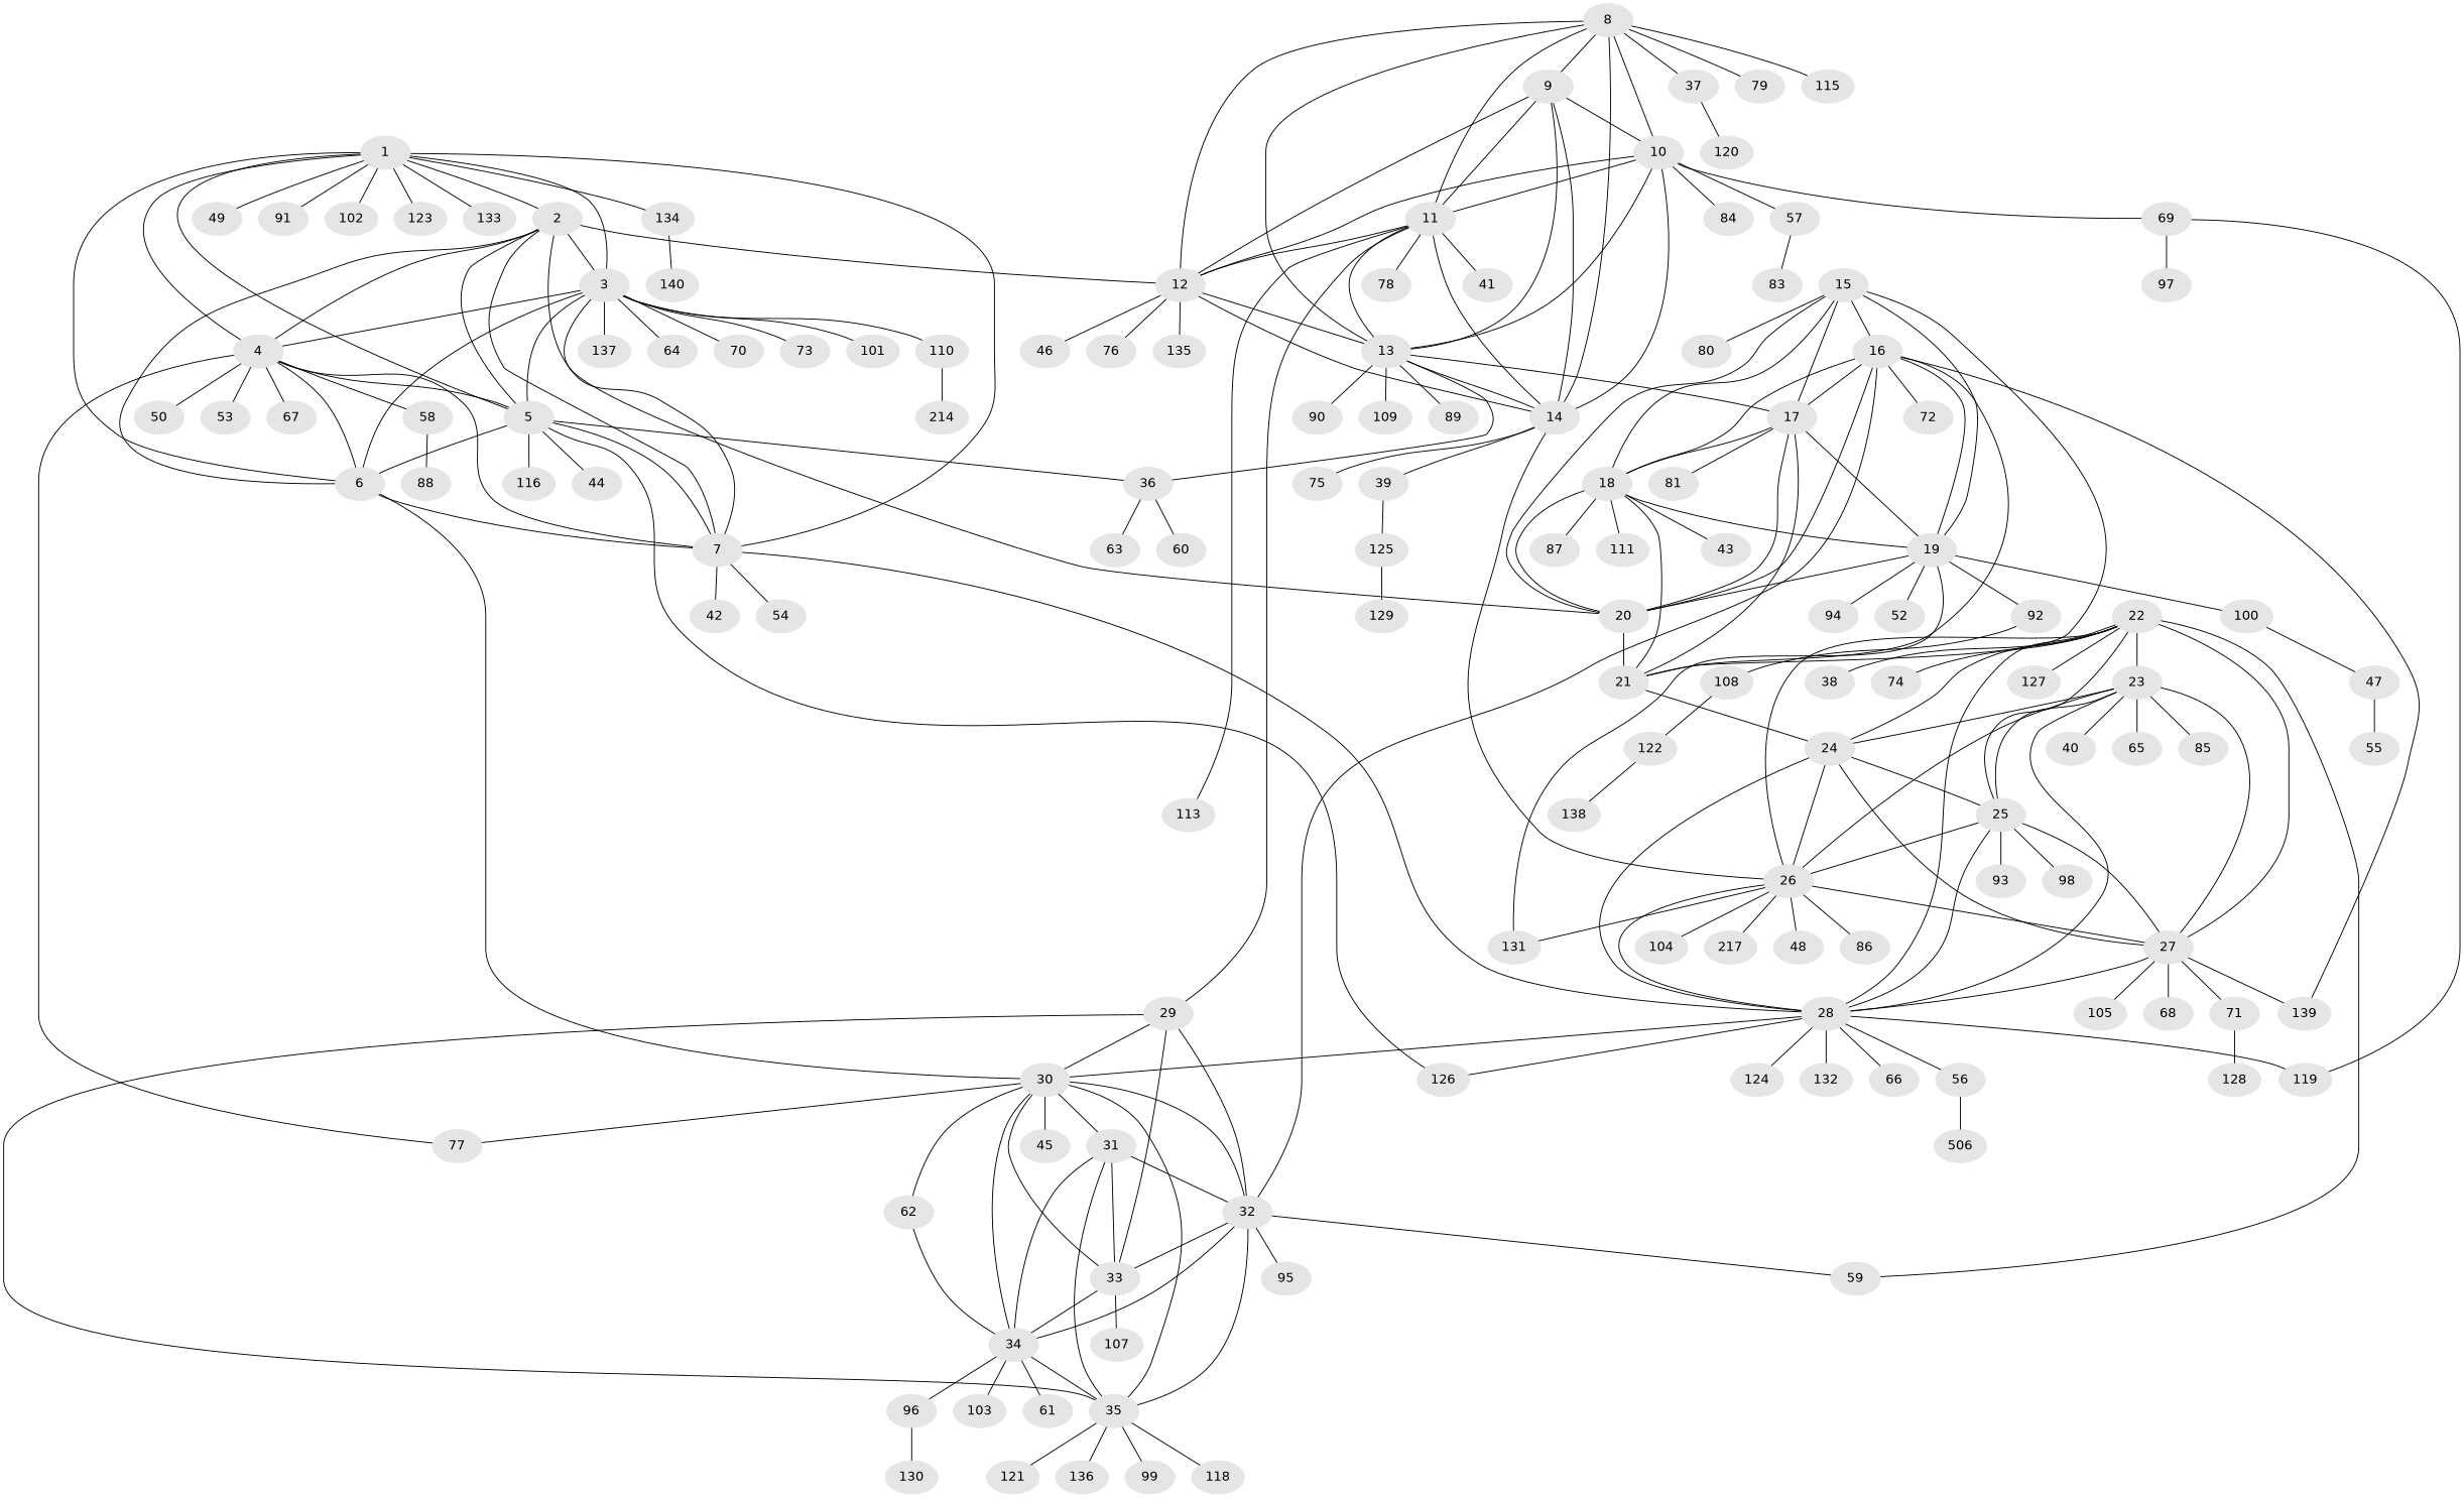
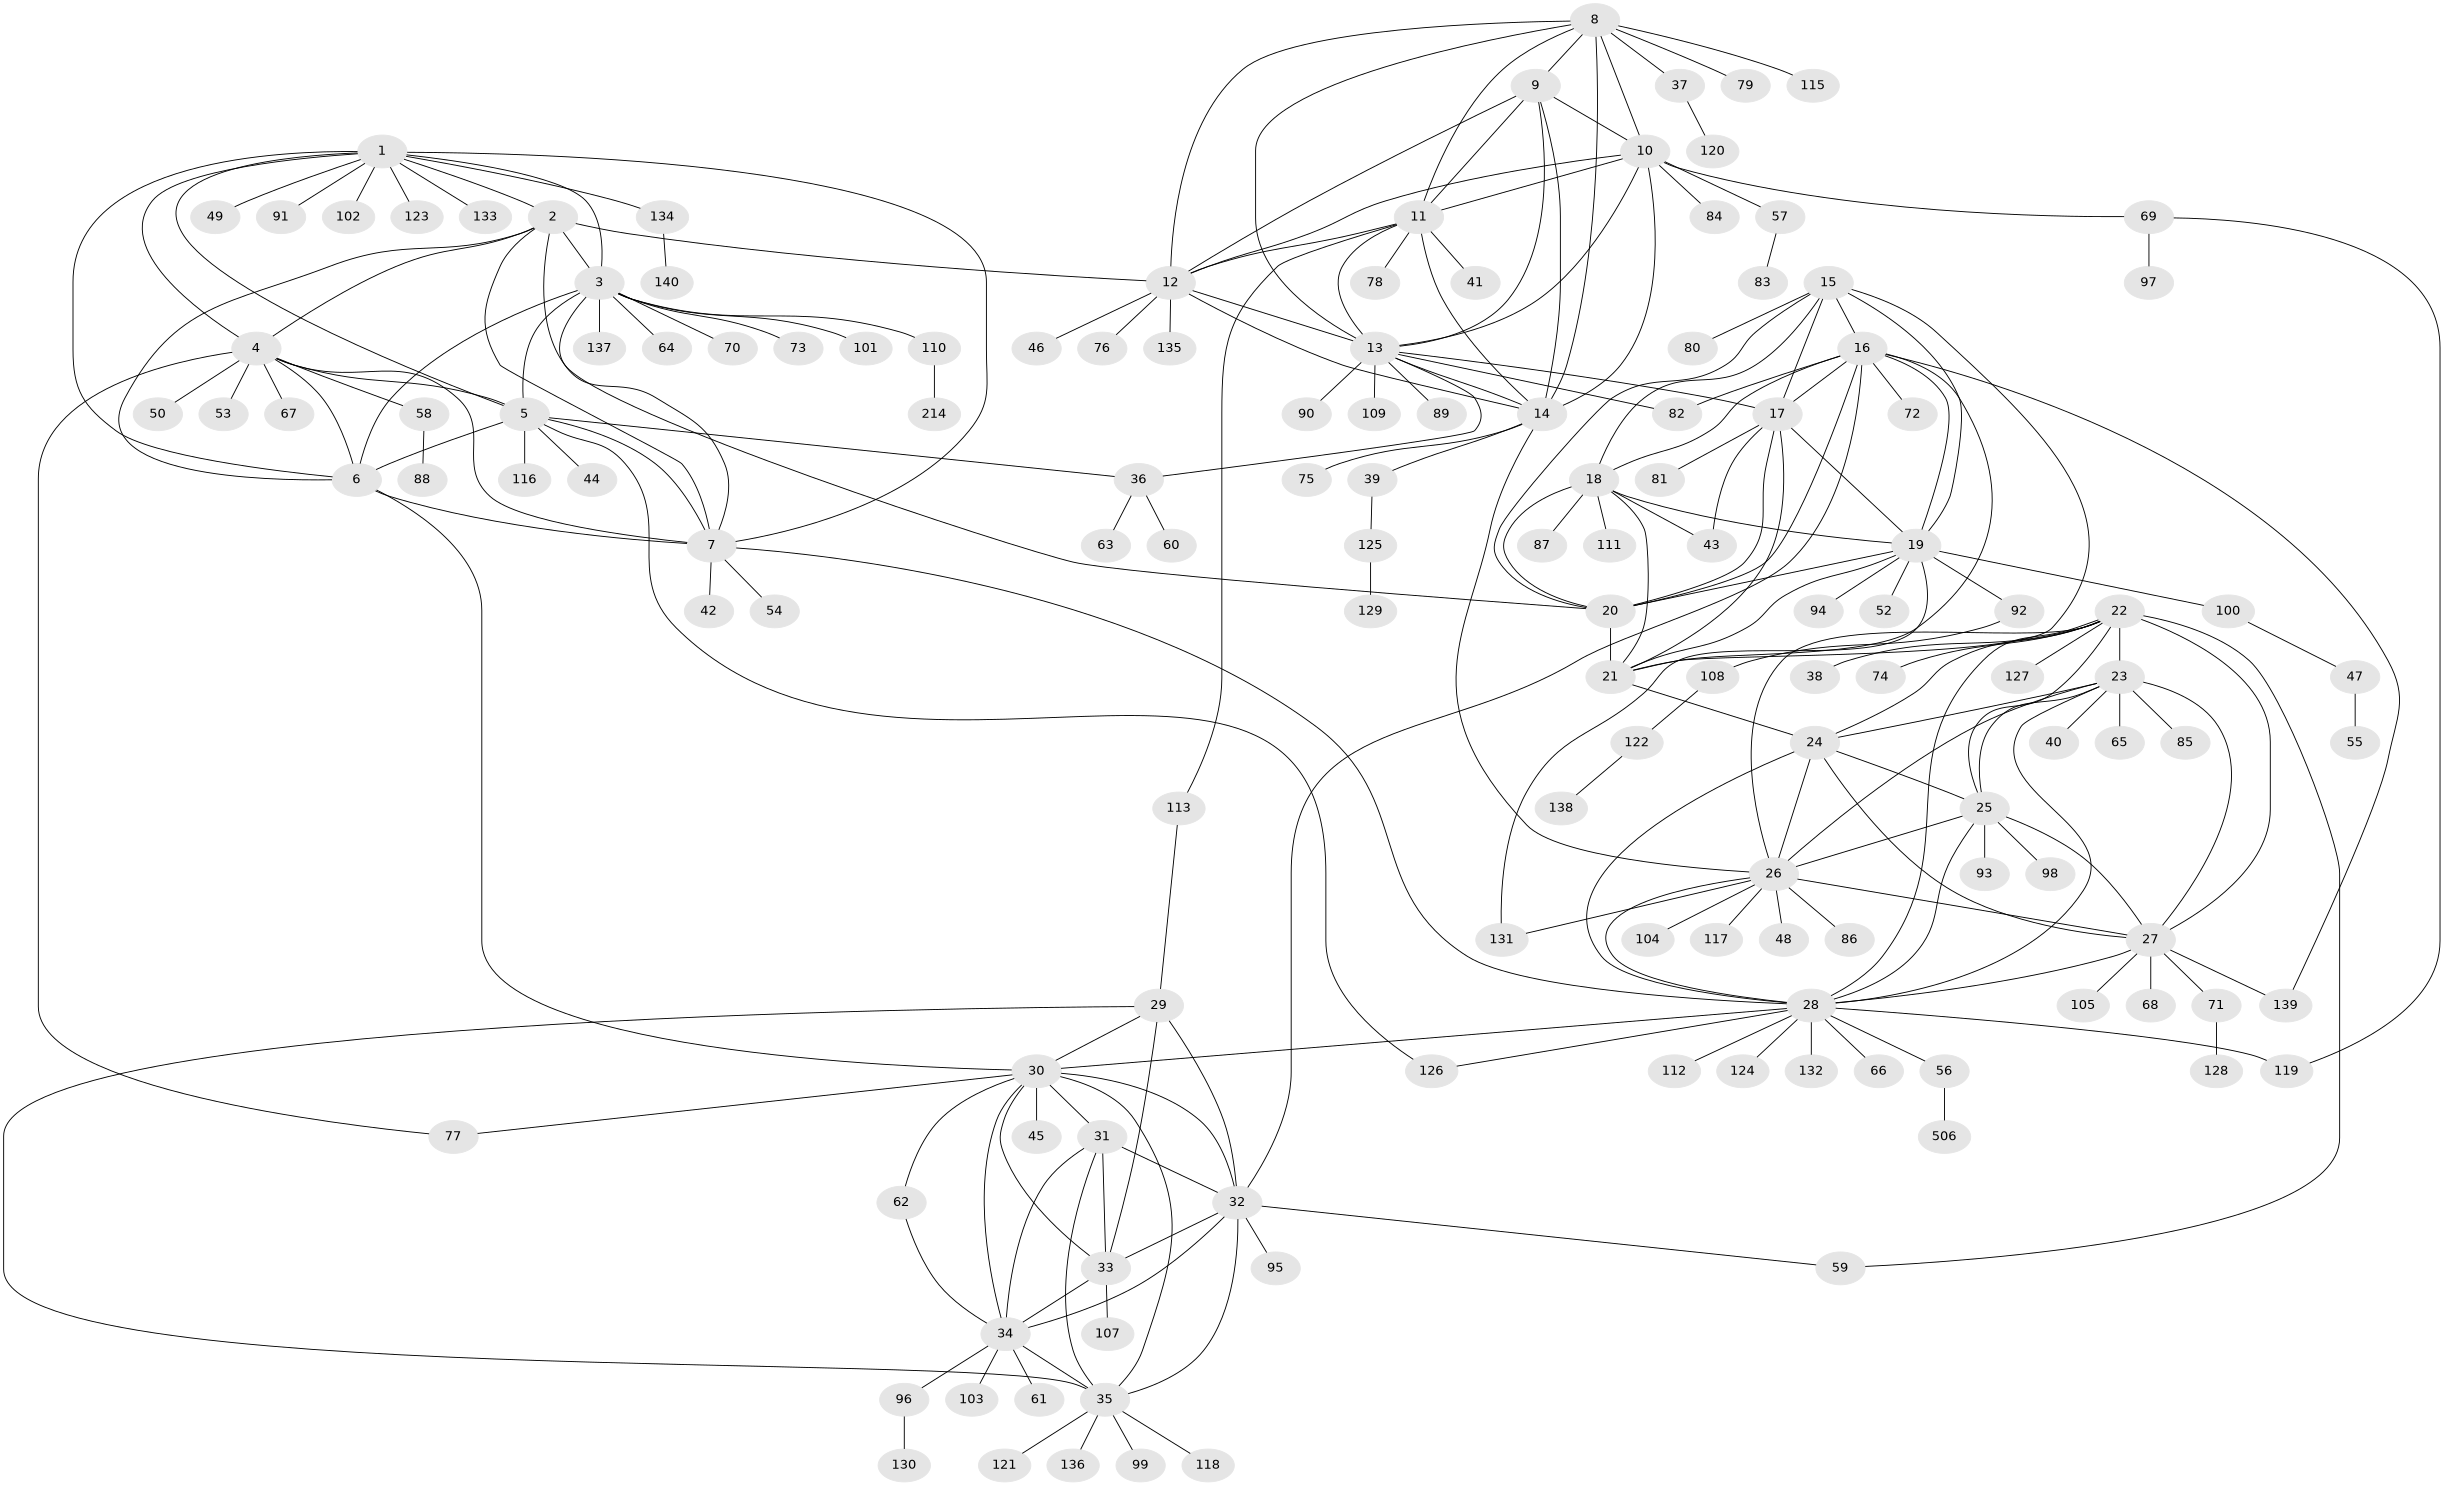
  graph {
    fontname="DejaVu Sans"
    node [color=gray90 fontname="DejaVu Sans" style=filled]
    edge [fontname="DejaVu Sans"]
    1
    2
    3
    4
    5
    6
    7
    49
    91
    102
    123
    133
    134
    12
    20
    64
    70
    73
    101
    110
    137
    50
    53
    58
    67
    77
    36
    44
    116
    126
    30
    28
    42
    54
    140
    13
    14
    46
    76
    135
    21
    n42 [label=214]
    88
    60
    63
    32
    31
    33
    34
    35
    45
    62
    56
    66
+   112
    119
    124
    132
    8
    9
    10
    11
    37
    79
    115
    57
    69
    84
    29
    41
    78
    113
    17
+   82
    89
    90
    109
    26
    39
    75
    120
    83
    97
    18
    19
    81
    131
    27
    48
    86
    104
-   117 [label=217]
+   117
    125
    15
    16
    80
    72
    139
    43
    87
    111
    52
    92
    94
    100
    24
    59
    95
    108
    47
    25
    55
    22
    23
    38
    74
    127
    40
    65
    85
    93
    98
    68
    71
    105
    128
    n127 [label=506]
    107
    61
    96
    103
    99
    118
    121
    136
    130
    129
    122
    138
    1 -- 2
    1 -- 3
    1 -- 4
    1 -- 5
    1 -- 6
    1 -- 7
    1 -- 49
    1 -- 91
    1 -- 102
    1 -- 123
    1 -- 133
    1 -- 134
    2 -- 3
    2 -- 4
-   2 -- 5
    2 -- 6
    2 -- 7
    2 -- 12
    2 -- 20
-   3 -- 4
    3 -- 5
    3 -- 6
    3 -- 7
    3 -- 64
    3 -- 70
    3 -- 73
    3 -- 101
    3 -- 110
    3 -- 137
    4 -- 5
    4 -- 6
    4 -- 7
    4 -- 50
    4 -- 53
    4 -- 58
    4 -- 67
    4 -- 77
    5 -- 6
    5 -- 7
    5 -- 36
    5 -- 44
    5 -- 116
    5 -- 126
    6 -- 7
    6 -- 30
    7 -- 28
    7 -- 42
    7 -- 54
    134 -- 140
    12 -- 13
    12 -- 14
    12 -- 46
    12 -- 76
    12 -- 135
    20 -- 21
    110 -- n42
    58 -- 88
    36 -- 60
    36 -- 63
    30 -- 77
    30 -- 32
    30 -- 31
    30 -- 33
    30 -- 34
    30 -- 35
    30 -- 45
    30 -- 62
    28 -- 126
    28 -- 30
    28 -- 56
    28 -- 66
+   28 -- 112
    28 -- 119
    28 -- 124
    28 -- 132
    13 -- 36
    13 -- 14
    13 -- 17
+   13 -- 82
    13 -- 89
    13 -- 90
    13 -- 109
    14 -- 26
    14 -- 39
    14 -- 75
    21 -- 24
    32 -- 33
    32 -- 34
    32 -- 35
    32 -- 59
    32 -- 95
    31 -- 32
    31 -- 33
    31 -- 34
    31 -- 35
    33 -- 34
    33 -- 107
    34 -- 35
    34 -- 61
    34 -- 96
    34 -- 103
    35 -- 99
    35 -- 118
    35 -- 121
    35 -- 136
    62 -- 34
    56 -- n127
    8 -- 12
    8 -- 13
    8 -- 14
    8 -- 9
    8 -- 10
    8 -- 11
    8 -- 37
    8 -- 79
    8 -- 115
    9 -- 12
    9 -- 13
    9 -- 14
    9 -- 10
    9 -- 11
    10 -- 12
    10 -- 13
    10 -- 14
    10 -- 11
    10 -- 57
    10 -- 69
    10 -- 84
    11 -- 12
    11 -- 13
    11 -- 14
-   11 -- 29
+   113 -- 29
    11 -- 41
    11 -- 78
    11 -- 113
    37 -- 120
    57 -- 83
    69 -- 119
    69 -- 97
    29 -- 30
    29 -- 32
    29 -- 33
    29 -- 35
    17 -- 20
    17 -- 21
-   17 -- 18
+   17 -- 43
    17 -- 19
    17 -- 81
    26 -- 28
    26 -- 131
    26 -- 27
    26 -- 48
    26 -- 86
    26 -- 104
    26 -- 117
    39 -- 125
    18 -- 20
    18 -- 21
    18 -- 19
    18 -- 43
    18 -- 87
    18 -- 111
    19 -- 20
+   19 -- 21
    19 -- 131
    19 -- 52
    19 -- 92
    19 -- 94
    19 -- 100
    27 -- 28
    27 -- 139
    27 -- 68
    27 -- 71
    27 -- 105
    125 -- 129
    15 -- 20
    15 -- 21
    15 -- 17
    15 -- 18
    15 -- 19
    15 -- 16
    15 -- 80
    16 -- 20
    16 -- 21
    16 -- 32
    16 -- 17
+   16 -- 82
    16 -- 18
    16 -- 19
    16 -- 72
    16 -- 139
    92 -- 108
    100 -- 47
    24 -- 28
    24 -- 26
    24 -- 27
    24 -- 25
    108 -- 122
    47 -- 55
    25 -- 28
    25 -- 26
    25 -- 27
    25 -- 93
    25 -- 98
    22 -- 28
    22 -- 26
    22 -- 27
    22 -- 24
    22 -- 59
    22 -- 25
    22 -- 23
    22 -- 38
    22 -- 74
    22 -- 127
    23 -- 28
    23 -- 26
    23 -- 27
    23 -- 24
    23 -- 25
    23 -- 40
    23 -- 65
    23 -- 85
    71 -- 128
    96 -- 130
    122 -- 138
  }
